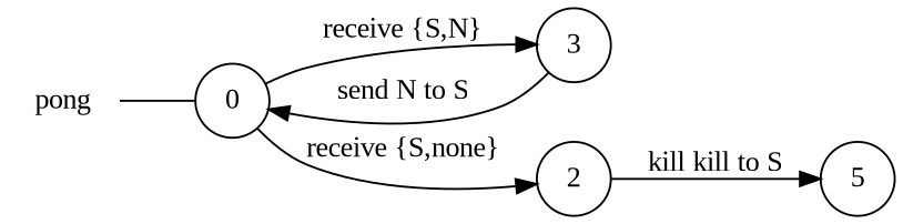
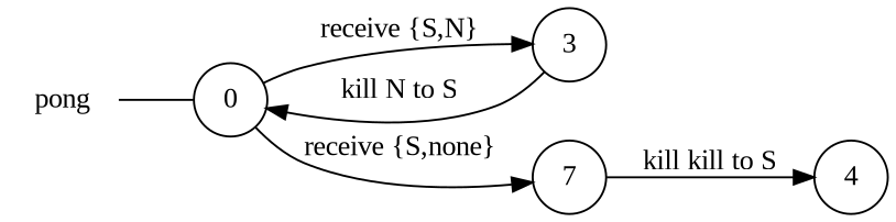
  digraph {
    fontname="Liberation Serif"
    rankdir=LR
    node [fontname="Liberation Serif" shape=circle]
    edge [fontname="Liberation Serif"]
    n1 [label=pong shape=plaintext]
    n2 [label=0]
    n3 [label=3]
-   n4 [label=2]
-   n5 [label=5]
+   n4 [label=7]
+   n5 [label=4]
    n1 -> n2 [arrowhead=none]
    n2 -> n3 [label="receive {S,N}"]
    n2 -> n4 [label="receive {S,none}"]
-   n3 -> n2 [label="send N to S"]
+   n3 -> n2 [label="kill N to S"]
    n4 -> n5 [label="kill kill to S"]
  }
